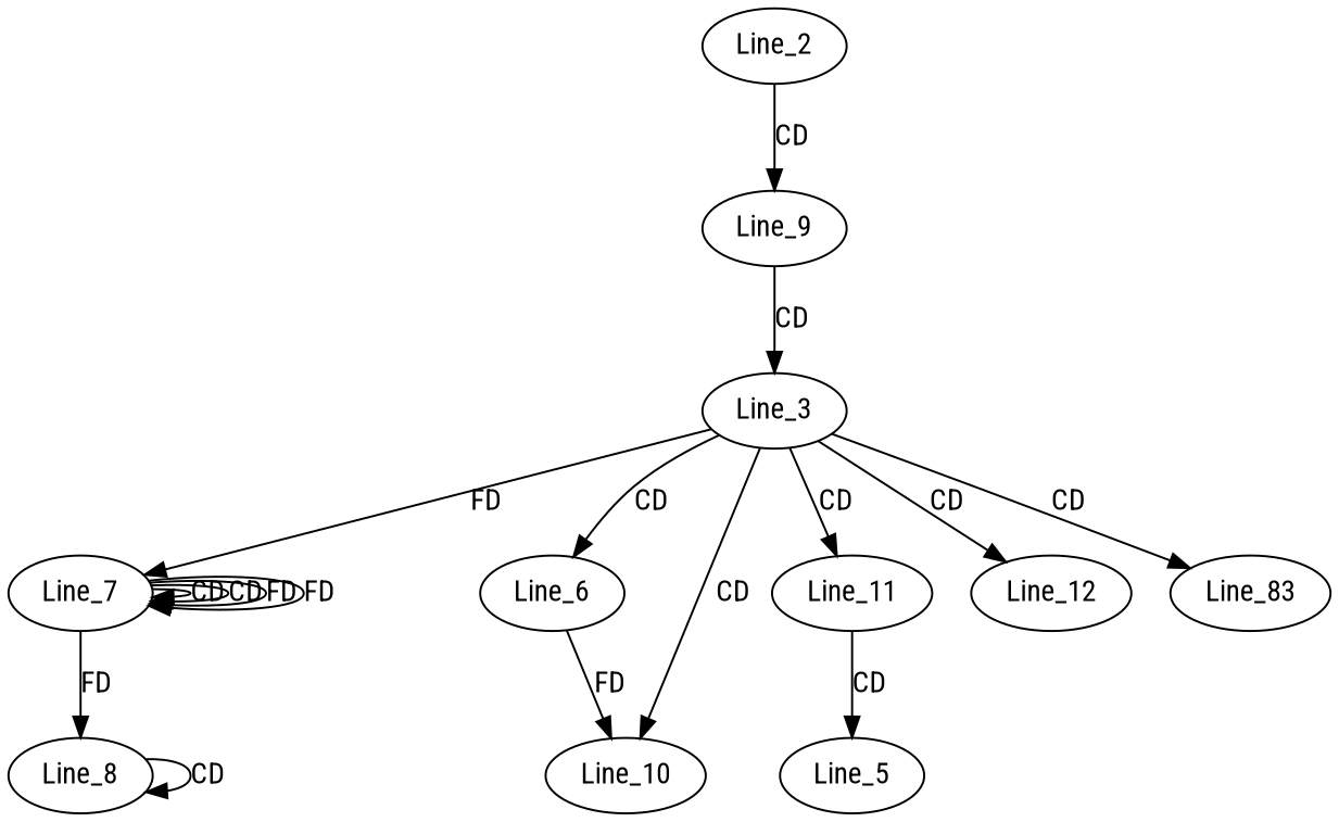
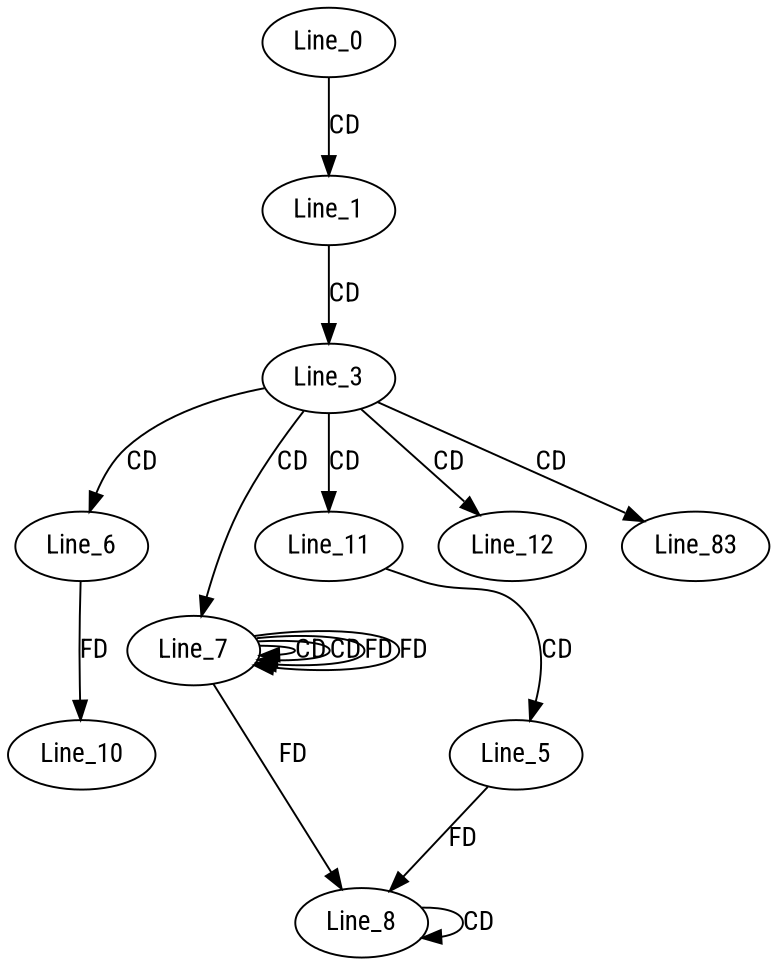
  digraph {
    fontname="Roboto Condensed"
    node [fontname="Roboto Condensed"]
    edge [fontname="Roboto Condensed"]
-   Line_0 [label=Line_2]
-   Line_1 [label=Line_9]
+   Line_0
+   Line_1
    Line_3
    Line_6
    Line_7
    Line_10
    Line_11
    Line_12
    n9 [label=Line_83]
    Line_5
    Line_8
    Line_0 -> Line_1 [label=CD]
    Line_1 -> Line_3 [label=CD]
    Line_3 -> Line_6 [label=CD]
-   Line_3 -> Line_7 [label=FD]
-   Line_3 -> Line_10 [label=CD]
+   Line_3 -> Line_7 [label=CD]
    Line_3 -> Line_11 [label=CD]
    Line_3 -> Line_12 [label=CD]
    Line_3 -> n9 [label=CD]
    Line_6 -> Line_10 [label=FD]
    Line_7 -> Line_7 [label=CD]
    Line_7 -> Line_7 [label=CD]
    Line_7 -> Line_7 [label=FD]
    Line_7 -> Line_7 [label=FD]
    Line_7 -> Line_8 [label=FD]
    Line_11 -> Line_5 [label=CD]
+   Line_5 -> Line_8 [label=FD]
    Line_8 -> Line_8 [label=CD]
  }
